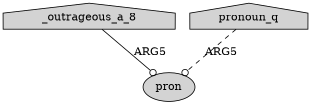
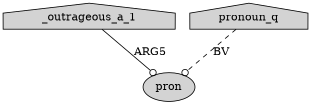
  digraph {
    node [shape=house style=filled]
    edge [arrowhead=odot]
    pron [shape=ellipse]
-   _outrageous_a_1 [label=_outrageous_a_8]
+   _outrageous_a_1
    pronoun_q
    _outrageous_a_1 -> pron [label=ARG5 style=solid]
-   pronoun_q -> pron [label=ARG5 style=dashed]
+   pronoun_q -> pron [label=BV style=dashed]
  }
